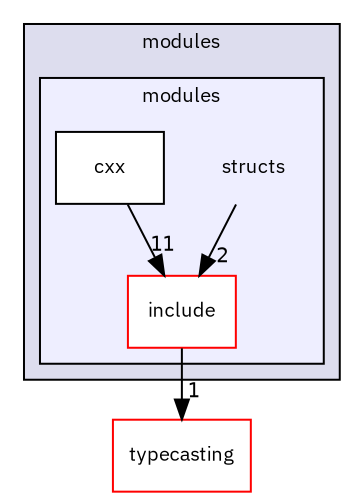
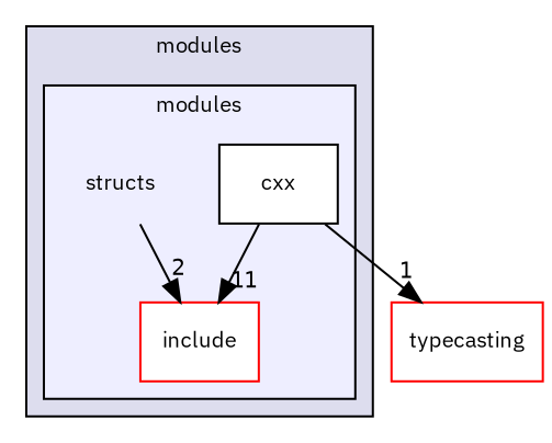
  digraph {
    compound=true
    fontname="IBM Plex Sans"
    node [fontname="IBM Plex Sans" fontsize=10 shape=box color=red fillcolor=white style=filled]
    edge [fontname="IBM Plex Sans" labeldistance=1.5 labelfontname=Helvetica labelfontsize=10]
    n1 [label=structs shape=plaintext color="" fillcolor="" style=""]
    n2 [color=black label=cxx]
    n3 [label=include]
    n4 [label=typecasting]
    subgraph cluster_1 {
      bgcolor="#ddddee"
      fontsize=10
      label=modules
      pencolor=black
      subgraph cluster_2 {
        bgcolor="#eeeeff"
        fontsize=10
        label=modules
        pencolor=black
        n1
        n2
        n3
      }
    }
    n1 -> n3 [headlabel=2]
    n2 -> n3 [headlabel=11]
-   n3 -> n4 [headlabel=1]
+   n2 -> n4 [headlabel=1]
  }
